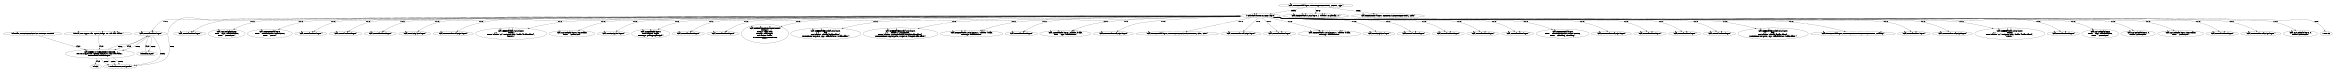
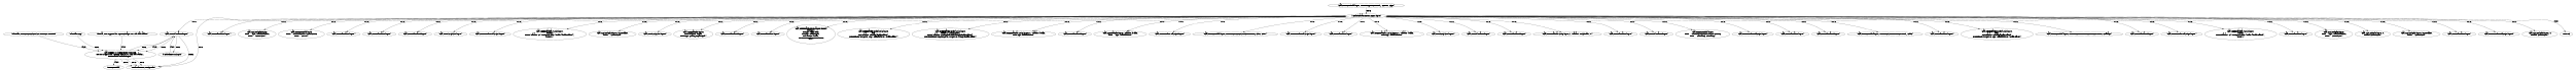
  digraph {
    n1 [label="(Call,TIFFFileName(input))"]
    n2 [label="(Call,TIFFError(TIFF2PDF_MODULE, \n\t\t\t\t\"No support for OJPEG image %s with bad tables\", \n\t\t\t\t\t\tTIFFFileName(input)))"]
-   n3 [label="(Identifier,input)"]
+   n3 [label="(MethodReturn,input)"]
    n4 [label="(MethodReturn,unsigned_t)"]
-   n5 [label="(Block,)"]
+   n5 [label="(TIFFGetField,)"]
    n6 [label="(MethodParameterIn,TIFF* input)"]
    n7 [label="(Call,TIFFFileName(input))"]
    n8 [label="(Call,t2pSeekFile(input,\n\t\t\t\t\t\t     t2p->tiff_dataoffset,\n\t\t\t\t\t\t     SEEK_SET))"]
    n9 [label="(Call,TIFFGetField(input,\n\t\t\t\t\t\t     TIFFTAG_ROWSPERSTRIP,\n\t\t\t\t\t\t     &rows))"]
    n10 [label="(Call,TIFFFileName(input))"]
    n11 [label="(Call,TIFFFileName(input))"]
    n12 [label="(Call,TIFFFileName(input))"]
    n13 [label="(Call,TIFFStripSize(input))"]
    n14 [label="(Call,TIFFNumberOfStrips(input))"]
    n15 [label="(Call,TIFFReadRawStrip(input, \n\t\t\t\t\t\t\ti, \n\t\t\t\t\t\t\t(tdata_t) &(((unsigned char*)buffer)[bufferoffset]), \n\t\t\t\t\t\t\t-1))"]
    n16 [label="(Call,t2pSeekFile(input, inputoffset,\n\t\t\t\t\t\t     SEEK_SET))"]
    n17 [label="(Call,TIFFStripSize(input))"]
    n18 [label="(Call,t2pReadFile(input,\n\t\t\t\t\t\t(tdata_t) buffer,\n\t\t\t\t\t\tt2p->pdf_ojpegiflength))"]
    n19 [label="(Call,TIFFFileName(input))"]
    n20 [label="(Call,TIFFFileName(input))"]
    n21 [label="(Call,TIFFReadRGBAImageOriented(\n\t\t\t\tinput, \n\t\t\t\tt2p->tiff_width, \n\t\t\t\tt2p->tiff_length, \n\t\t\t\t(uint32*)buffer, \n\t\t\t\tORIENTATION_TOPLEFT,\n\t\t\t\t0))"]
    n22 [label="(Call,TIFFReadEncodedStrip(input, \n\t\t\t\ti, \n\t\t\t\t(tdata_t) &buffer[bufferoffset], \n\t\t\t\tTIFFmin(stripsize, t2p->tiff_datasize - bufferoffset)))"]
    n23 [label="(Call,TIFFReadEncodedStrip(input, \n\t\t\t\t\t\t\ti + j*stripcount, \n\t\t\t\t\t\t\t(tdata_t) &(samplebuffer[samplebufferoffset]), \n\t\t\t\t\t\t\tTIFFmin(sepstripsize, stripsize - samplebufferoffset)))"]
    n24 [label="(Call,TIFFReadRawStrip(input, 0, (tdata_t) buffer,\n\t\t\t\t\t t2p->tiff_datasize))"]
    n25 [label="(Call,TIFFFileName(input))"]
    n26 [label="(Call,t2pReadFile(input, (tdata_t) buffer,\n\t\t\t\t\t\t     t2p->tiff_datasize))"]
    n27 [label="(Call,TIFFNumberOfStrips(input))"]
    n28 [label="(Call,TIFFGetField(input, TIFFTAG_YCBCRSUBSAMPLING, &hor, &ver))"]
    n29 [label="(Call,TIFFNumberOfStrips(input))"]
    n30 [label="(Call,TIFFFileName(input))"]
    n31 [label="(Call,TIFFReadRawStrip(input, 0, (tdata_t) buffer,\n\t\t\t\t\t t2p->tiff_datasize))"]
    n32 [label="(Call,TIFFStripSize(input))"]
    n33 [label="(Call,TIFFFileName(input))"]
    n34 [label="(Call,TIFFFileName(input))"]
    n35 [label="(Call,TIFFReadRawStrip(input, i, (tdata_t) stripbuffer, -1))"]
    n36 [label="(Call,TIFFFileName(input))"]
    n37 [label="(Call,TIFFFileName(input))"]
    n38 [label="(Call,TIFFGetField(input,\n\t\t\t\t\t\t     TIFFTAG_YCBCRSUBSAMPLING,\n\t\t\t\t\t\t     &h_samp, &v_samp))"]
    n39 [label="(Call,TIFFNumberOfStrips(input))"]
    n40 [label="(Call,TIFFFileName(input))"]
    n41 [label="(Call,TIFFFileName(input))"]
    n42 [label="(Call,TIFFGetField(input, TIFFTAG_STRIPBYTECOUNTS, &sbc))"]
    n43 [label="(Call,TIFFFileName(input))"]
    n44 [label="(Call,TIFFReadEncodedStrip(input, \n\t\t\t\ti, \n\t\t\t\t(tdata_t) &buffer[bufferoffset], \n\t\t\t\tTIFFmin(stripsize, t2p->tiff_datasize - bufferoffset)))"]
    n45 [label="(Call,TIFFGetField(input, TIFFTAG_REFERENCEBLACKWHITE, &xfloatp))"]
    n46 [label="(Call,TIFFFileName(input))"]
    n47 [label="(Call,TIFFNumberOfStrips(input))"]
    n48 [label="(Call,TIFFReadRawStrip(input, \n\t\t\t\t\t\ti, \n\t\t\t\t\t\t(tdata_t) &(((unsigned char*)buffer)[bufferoffset]), \n\t\t\t\t\t\t-1))"]
    n49 [label="(Call,TIFFFileName(input))"]
    n50 [label="(Call,t2pSeekFile(input,\n\t\t\t\t\t\t     t2p->tiff_dataoffset,\n\t\t\t\t\t\t     SEEK_SET))"]
    n51 [label="(Call,t2pSeekFile(input, 0,\n\t\t\t\t\t\t\t\t SEEK_CUR))"]
    n52 [label="(Call,t2pSeekFile(input, inputoffset,\n\t\t\t\t\t\t     SEEK_SET))"]
    n53 [label="(Call,TIFFFileName(input))"]
    n54 [label="(Call,TIFFNumberOfStrips(input))"]
    n55 [label="(Call,t2pSeekFile(input, 0,\n\t\t\t\t\t\t\t\t SEEK_CUR))"]
    1000103
    n57 [label="(Call,TIFFGetField(input, TIFFTAG_JPEGTABLES, &count, &jpt))"]
    n58 [label="(Identifier,TIFF2YCBCRSUBSAMPLING_MODULE)"]
+   n59 [label="(Identifier,t2p)"]
    n60 [label="(Literal,\"No support for OJPEG image %s with bad tables\")"]
    n1 -> n2 [label="AST: "]
    n1 -> n2 [label="DDG: "]
    n1 -> n3 [label="CFG: "]
    n1 -> n4 [label="DDG: "]
    n2 -> n1 [label="CFG: "]
    n2 -> n4 [label="DDG: "]
    n2 -> n4 [label="DDG: "]
    n2 -> n4 [label="DDG: "]
    n2 -> n5 [label="AST: "]
    n3 -> n1 [label="AST: "]
    n6 -> n1 [label="DDG: "]
    n6 -> n4 [label="DDG: "]
    n6 -> n7 [label="DDG: "]
    n6 -> n8 [label="DDG: "]
    n6 -> n9 [label="DDG: "]
    n6 -> n10 [label="DDG: "]
    n6 -> n11 [label="DDG: "]
    n6 -> n12 [label="DDG: "]
    n6 -> n13 [label="DDG: "]
    n6 -> n14 [label="DDG: "]
    n6 -> n15 [label="DDG: "]
    n6 -> n16 [label="DDG: "]
    n6 -> n17 [label="DDG: "]
    n6 -> n18 [label="DDG: "]
    n6 -> n19 [label="DDG: "]
    n6 -> n20 [label="DDG: "]
    n6 -> n21 [label="DDG: "]
    n6 -> n22 [label="DDG: "]
    n6 -> n23 [label="DDG: "]
    n6 -> n24 [label="DDG: "]
    n6 -> n25 [label="DDG: "]
    n6 -> n26 [label="DDG: "]
    n6 -> n27 [label="DDG: "]
    n6 -> n28 [label="DDG: "]
    n6 -> n29 [label="DDG: "]
    n6 -> n30 [label="DDG: "]
    n6 -> n31 [label="DDG: "]
    n6 -> n32 [label="DDG: "]
    n6 -> n33 [label="DDG: "]
    n6 -> n34 [label="DDG: "]
-   n57 -> n35 [label="DDG: "]
+   n6 -> n35 [label="DDG: "]
    n6 -> n36 [label="DDG: "]
    n6 -> n37 [label="DDG: "]
    n6 -> n38 [label="DDG: "]
    n6 -> n39 [label="DDG: "]
    n6 -> n40 [label="DDG: "]
    n6 -> n41 [label="DDG: "]
-   n57 -> n42 [label="DDG: "]
+   n6 -> n42 [label="DDG: "]
    n6 -> n43 [label="DDG: "]
    n6 -> n44 [label="DDG: "]
    n6 -> n45 [label="DDG: "]
    n6 -> n46 [label="DDG: "]
    n6 -> n47 [label="DDG: "]
    n6 -> n48 [label="DDG: "]
    n6 -> n49 [label="DDG: "]
    n6 -> n50 [label="DDG: "]
    n6 -> n51 [label="DDG: "]
    n6 -> n52 [label="DDG: "]
    n6 -> n53 [label="DDG: "]
    n6 -> n54 [label="DDG: "]
    n6 -> n55 [label="DDG: "]
-   n6 -> 1000103 [label="CFG: "]
+   n6 -> 1000103 [label="AST: "]
    n57 -> n6 [label="DDG: "]
    n58 -> n2 [label="AST: "]
+   n59 -> n2 [label="CFG: "]
    n60 -> n2 [label="AST: "]
  }
